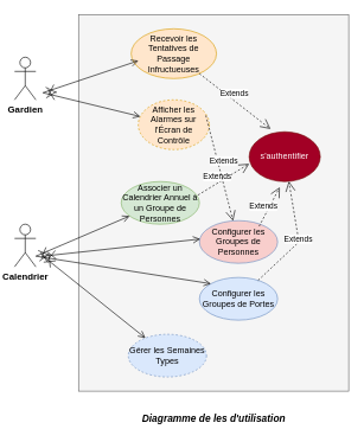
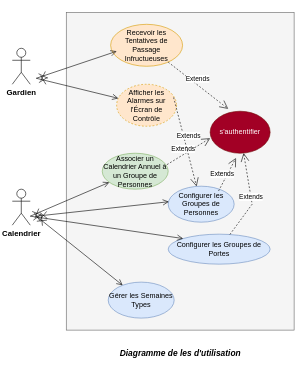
  <mxCell id="0" />
  <mxCell id="1" parent="0" />
  <mxCell id="2" value="" style="rounded=0;whiteSpace=wrap;html=1;fillColor=#f5f5f5;fontColor=#333333;strokeColor=#666666;" vertex="1" parent="1"><mxGeometry x="110" y="20" width="380" height="530" as="geometry" /></mxCell>
- <mxCell id="3" value="Configurer les Groupes de Personnes" style="ellipse;whiteSpace=wrap;html=1;fillColor=#f8cecc;strokeColor=#6c8ebf;" vertex="1" parent="1"><mxGeometry x="280" y="310" width="110" height="60" as="geometry" /></mxCell>
+ <mxCell id="3" value="Configurer les Groupes de Personnes" style="ellipse;whiteSpace=wrap;html=1;fillColor=#dae8fc;strokeColor=#6c8ebf;" vertex="1" parent="1"><mxGeometry x="280" y="310" width="110" height="60" as="geometry" /></mxCell>
  <mxCell id="4" value="Associer un Calendrier Annuel à un Groupe de Personnes" style="ellipse;whiteSpace=wrap;html=1;fillColor=#d5e8d4;strokeColor=#82b366;" vertex="1" parent="1"><mxGeometry x="170" y="255" width="110" height="60" as="geometry" /></mxCell>
- <mxCell id="5" value="Configurer les Groupes de Portes" style="ellipse;whiteSpace=wrap;html=1;fillColor=#dae8fc;strokeColor=#6c8ebf;" vertex="1" parent="1"><mxGeometry x="280" y="390" width="110" height="60" as="geometry" /></mxCell>
- <mxCell id="6" value="Gérer les Semaines Types" style="ellipse;whiteSpace=wrap;html=1;fillColor=#dae8fc;strokeColor=#6c8ebf;dashed=1;" vertex="1" parent="1"><mxGeometry x="180" y="470" width="110" height="60" as="geometry" /></mxCell>
+ <mxCell id="5" value="Configurer les Groupes de Portes" style="ellipse;whiteSpace=wrap;html=1;fillColor=#dae8fc;strokeColor=#6c8ebf;" vertex="1" parent="1"><mxGeometry x="280" y="390" width="170" height="50" as="geometry" /></mxCell>
+ <mxCell id="6" value="Gérer les Semaines Types" style="ellipse;whiteSpace=wrap;html=1;fillColor=#dae8fc;strokeColor=#6c8ebf;" vertex="1" parent="1"><mxGeometry x="180" y="470" width="110" height="60" as="geometry" /></mxCell>
  <mxCell id="7" value="&lt;b&gt;&lt;font style=&quot;font-size: 13px;&quot;&gt;Gardien&lt;/font&gt;&lt;/b&gt;" style="shape=umlActor;verticalLabelPosition=bottom;verticalAlign=top;html=1;" vertex="1" parent="1"><mxGeometry x="20" y="80" width="30" height="60" as="geometry" /></mxCell>
  <mxCell id="8" value="&lt;b&gt;&lt;font style=&quot;font-size: 13px;&quot;&gt;Calendrier&lt;/font&gt;&lt;/b&gt;" style="shape=umlActor;verticalLabelPosition=bottom;verticalAlign=top;html=1;" vertex="1" parent="1"><mxGeometry x="20" y="315" width="30" height="60" as="geometry" /></mxCell>
  <mxCell id="9" value="Recevoir les Tentatives de Passage Infructueuses" style="ellipse;whiteSpace=wrap;html=1;fillColor=#ffe6cc;strokeColor=#d79b00;" vertex="1" parent="1"><mxGeometry x="184" y="40" width="120" height="70" as="geometry" /></mxCell>
  <mxCell id="10" value="Afficher les Alarmes sur l'Écran de Contrôle" style="ellipse;whiteSpace=wrap;html=1;fillColor=#ffe6cc;strokeColor=#d79b00;dashed=1;" vertex="1" parent="1"><mxGeometry x="194" y="140" width="100" height="70" as="geometry" /></mxCell>
  <mxCell id="11" value="" style="endArrow=open;startArrow=cross;endFill=0;startFill=0;endSize=8;startSize=10;html=1;rounded=0;entryX=0;entryY=0.5;entryDx=0;entryDy=0;" edge="1" parent="1"><mxGeometry width="160" relative="1" as="geometry"><mxPoint x="60" y="130" as="sourcePoint" /><mxPoint x="194" y="85" as="targetPoint" /></mxGeometry></mxCell>
  <mxCell id="12" value="" style="endArrow=open;startArrow=cross;endFill=0;startFill=0;endSize=8;startSize=10;html=1;rounded=0;" edge="1" parent="1" target="10"><mxGeometry width="160" relative="1" as="geometry"><mxPoint x="60" y="130" as="sourcePoint" /><mxPoint x="194" y="85" as="targetPoint" /></mxGeometry></mxCell>
  <mxCell id="13" value="" style="endArrow=open;startArrow=cross;endFill=0;startFill=0;endSize=8;startSize=10;html=1;rounded=0;" edge="1" parent="1" target="4"><mxGeometry width="160" relative="1" as="geometry"><mxPoint x="50" y="360" as="sourcePoint" /><mxPoint x="210" y="360" as="targetPoint" /></mxGeometry></mxCell>
  <mxCell id="14" value="" style="endArrow=open;startArrow=cross;endFill=0;startFill=0;endSize=8;startSize=10;html=1;rounded=0;entryX=0;entryY=0;entryDx=0;entryDy=0;" edge="1" parent="1" target="5"><mxGeometry width="160" relative="1" as="geometry"><mxPoint x="50" y="360" as="sourcePoint" /><mxPoint x="272.822" y="400.513" as="targetPoint" /></mxGeometry></mxCell>
  <mxCell id="15" value="" style="endArrow=open;startArrow=cross;endFill=0;startFill=0;endSize=8;startSize=10;html=1;rounded=0;" edge="1" parent="1"><mxGeometry width="160" relative="1" as="geometry"><mxPoint x="60" y="360" as="sourcePoint" /><mxPoint x="281.068" y="335.883" as="targetPoint" /></mxGeometry></mxCell>
  <mxCell id="16" value="" style="endArrow=open;startArrow=cross;endFill=0;startFill=0;endSize=8;startSize=10;html=1;rounded=0;" edge="1" parent="1" target="6"><mxGeometry width="160" relative="1" as="geometry"><mxPoint x="60" y="360" as="sourcePoint" /><mxPoint x="306" y="409" as="targetPoint" /></mxGeometry></mxCell>
  <mxCell id="17" value="s'authentifier" style="ellipse;whiteSpace=wrap;html=1;fillColor=#a20025;fontColor=#ffffff;strokeColor=#6F0000;" vertex="1" parent="1"><mxGeometry x="350" y="185" width="100" height="70" as="geometry" /></mxCell>
  <mxCell id="18" value="Extends" style="endArrow=open;endSize=12;dashed=1;html=1;rounded=0;exitX=0.982;exitY=0.317;exitDx=0;exitDy=0;exitPerimeter=0;" edge="1" parent="1" source="4"><mxGeometry x="-0.115" y="8" width="160" relative="1" as="geometry"><mxPoint x="320.88" y="285.07" as="sourcePoint" /><mxPoint x="349.999" y="230.002" as="targetPoint" /><mxPoint as="offset" /></mxGeometry></mxCell>
  <mxCell id="19" value="Extends" style="endArrow=open;endSize=12;dashed=1;html=1;rounded=0;" edge="1" parent="1" source="5" target="17"><mxGeometry width="160" relative="1" as="geometry"><mxPoint x="364" y="318" as="sourcePoint" /><mxPoint x="393" y="263" as="targetPoint" /><Array as="points"><mxPoint x="420" y="340" /></Array></mxGeometry></mxCell>
  <mxCell id="20" value="Extends" style="endArrow=open;endSize=12;dashed=1;html=1;rounded=0;exitX=0.673;exitY=-0.033;exitDx=0;exitDy=0;exitPerimeter=0;" edge="1" parent="1"><mxGeometry x="-0.115" y="8" width="160" relative="1" as="geometry"><mxPoint x="364" y="318" as="sourcePoint" /><mxPoint x="393" y="263" as="targetPoint" /><mxPoint as="offset" /></mxGeometry></mxCell>
  <mxCell id="21" value="Extends" style="endArrow=open;endSize=12;dashed=1;html=1;rounded=0;exitX=0.95;exitY=0.314;exitDx=0;exitDy=0;exitPerimeter=0;" edge="1" parent="1" source="10" target="3"><mxGeometry x="-0.115" y="8" width="160" relative="1" as="geometry"><mxPoint x="288" y="284" as="sourcePoint" /><mxPoint x="359.999" y="240.002" as="targetPoint" /><mxPoint as="offset" /></mxGeometry></mxCell>
  <mxCell id="22" value="Extends" style="endArrow=open;endSize=12;dashed=1;html=1;rounded=0;entryX=0.09;entryY=0.114;entryDx=0;entryDy=0;entryPerimeter=0;" edge="1" parent="1" source="9"><mxGeometry x="-0.115" y="8" width="160" relative="1" as="geometry"><mxPoint x="310" y="150" as="sourcePoint" /><mxPoint x="380" y="181" as="targetPoint" /><mxPoint as="offset" /></mxGeometry></mxCell>
  <mxCell id="23" value="Diagramme de les d'utilisation" style="text;align=center;fontStyle=3;verticalAlign=middle;spacingLeft=3;spacingRight=3;strokeColor=none;rotatable=0;points=[[0,0.5],[1,0.5]];portConstraint=eastwest;html=1;fontSize=14;" vertex="1" parent="1"><mxGeometry x="250" y="575" width="100" height="25" as="geometry" /></mxCell>
